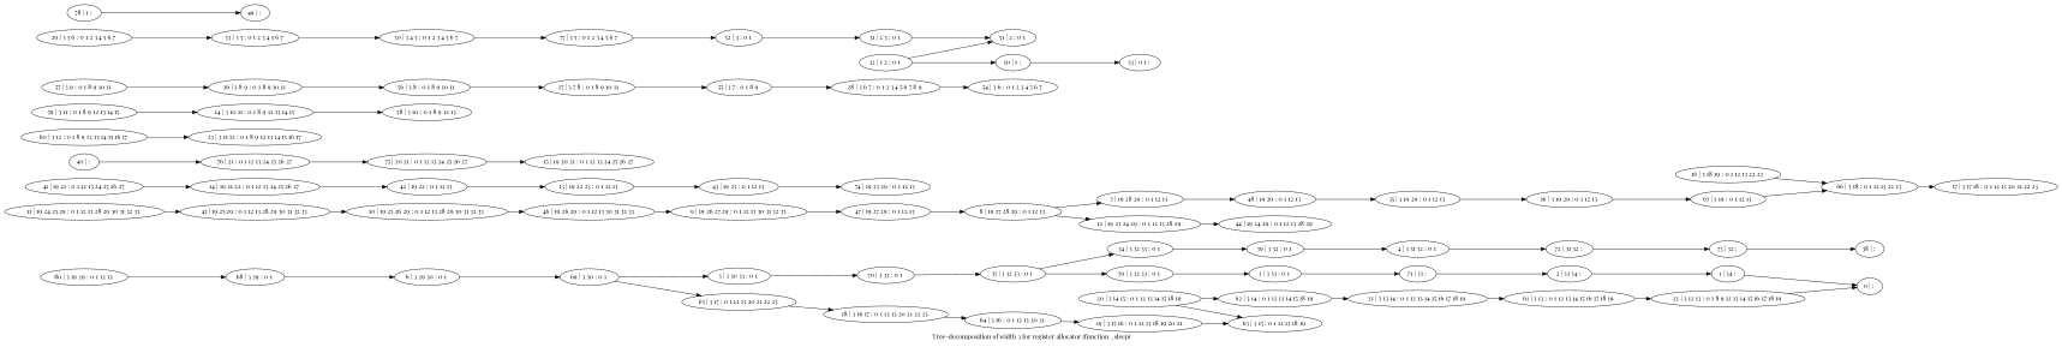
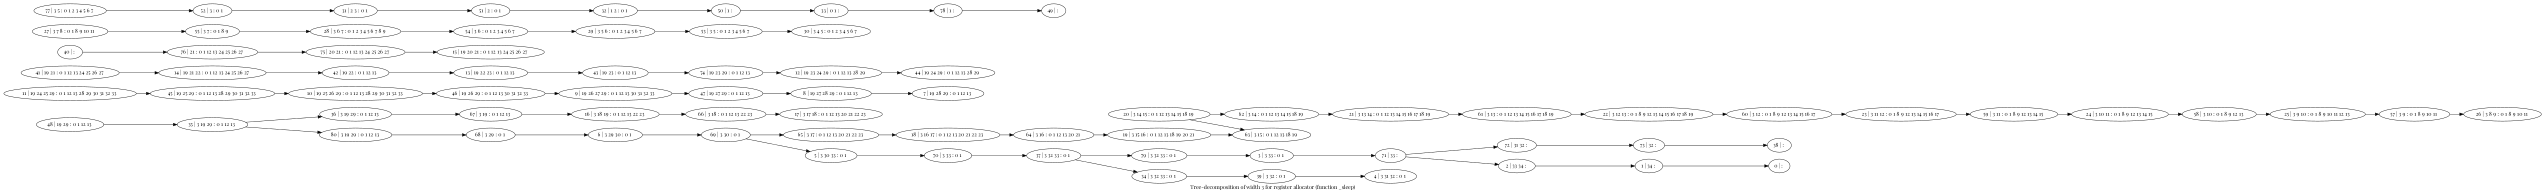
  digraph {
    fontname="Playfair Display"
    label="Tree-decomposition of width 3 for register allocator (function _sleep)"
    rankdir=LR
    node [fontname="Playfair Display"]
    edge [fontname="Playfair Display"]
    n1 [label="0 | : "]
    n2 [label="1 | 34 : "]
    n3 [label="2 | 33 34 : "]
    n4 [label="3 | 3 33 : 0 1 "]
    n5 [label="71 | 33 : "]
    n6 [label="4 | 3 31 32 : 0 1 "]
    n7 [label="72 | 31 32 : "]
    n8 [label="73 | 32 : "]
    n9 [label="5 | 3 30 33 : 0 1 "]
    n10 [label="70 | 3 33 : 0 1 "]
    n11 [label="37 | 3 32 33 : 0 1 "]
    n12 [label="6 | 3 29 30 : 0 1 "]
    n13 [label="69 | 3 30 : 0 1 "]
    n14 [label="65 | 3 17 : 0 1 12 13 20 21 22 23 "]
    n15 [label="7 | 19 28 29 : 0 1 12 13 "]
    n16 [label="48 | 19 29 : 0 1 12 13 "]
    n17 [label="35 | 3 19 29 : 0 1 12 13 "]
    n18 [label="8 | 19 27 28 29 : 0 1 12 13 "]
    n19 [label="9 | 19 26 27 29 : 0 1 12 13 30 31 32 33 "]
    n20 [label="47 | 19 27 29 : 0 1 12 13 "]
    n21 [label="10 | 19 25 26 29 : 0 1 12 13 28 29 30 31 32 33 "]
    n22 [label="46 | 19 26 29 : 0 1 12 13 30 31 32 33 "]
    n23 [label="11 | 19 24 25 29 : 0 1 12 13 28 29 30 31 32 33 "]
    n24 [label="45 | 19 25 29 : 0 1 12 13 28 29 30 31 32 33 "]
    n25 [label="12 | 19 23 24 29 : 0 1 12 13 28 29 "]
    n26 [label="44 | 19 24 29 : 0 1 12 13 28 29 "]
    n27 [label="13 | 19 22 23 : 0 1 12 13 "]
    n28 [label="43 | 19 23 : 0 1 12 13 "]
    n29 [label="74 | 19 23 29 : 0 1 12 13 "]
    n30 [label="14 | 19 21 22 : 0 1 12 13 24 25 26 27 "]
    n31 [label="42 | 19 22 : 0 1 12 13 "]
    n32 [label="15 | 19 20 21 : 0 1 12 13 24 25 26 27 "]
    n33 [label="41 | 19 21 : 0 1 12 13 24 25 26 27 "]
    n34 [label="16 | 3 18 19 : 0 1 12 13 22 23 "]
    n35 [label="66 | 3 18 : 0 1 12 13 22 23 "]
    n36 [label="17 | 3 17 18 : 0 1 12 13 20 21 22 23 "]
    n37 [label="18 | 3 16 17 : 0 1 12 13 20 21 22 23 "]
    n38 [label="64 | 3 16 : 0 1 12 13 20 21 "]
    n39 [label="19 | 3 15 16 : 0 1 12 13 18 19 20 21 "]
    n40 [label="63 | 3 15 : 0 1 12 13 18 19 "]
    n41 [label="20 | 3 14 15 : 0 1 12 13 14 15 18 19 "]
    n42 [label="62 | 3 14 : 0 1 12 13 14 15 18 19 "]
    n43 [label="21 | 3 13 14 : 0 1 12 13 14 15 16 17 18 19 "]
    n44 [label="61 | 3 13 : 0 1 12 13 14 15 16 17 18 19 "]
    n45 [label="22 | 3 12 13 : 0 1 8 9 12 13 14 15 16 17 18 19 "]
    n46 [label="60 | 3 12 : 0 1 8 9 12 13 14 15 16 17 "]
    n47 [label="23 | 3 11 12 : 0 1 8 9 12 13 14 15 16 17 "]
    n48 [label="59 | 3 11 : 0 1 8 9 12 13 14 15 "]
    n49 [label="24 | 3 10 11 : 0 1 8 9 12 13 14 15 "]
    n50 [label="58 | 3 10 : 0 1 8 9 12 13 "]
+   n51 [label="25 | 3 9 10 : 0 1 8 9 10 11 12 13 "]
    n52 [label="57 | 3 9 : 0 1 8 9 10 11 "]
    n53 [label="26 | 3 8 9 : 0 1 8 9 10 11 "]
-   n54 [label="56 | 3 8 : 0 1 8 9 10 11 "]
    n55 [label="27 | 3 7 8 : 0 1 8 9 10 11 "]
    n56 [label="55 | 3 7 : 0 1 8 9 "]
    n57 [label="28 | 3 6 7 : 0 1 2 3 4 5 6 7 8 9 "]
    n58 [label="54 | 3 6 : 0 1 2 3 4 5 6 7 "]
    n59 [label="29 | 3 5 6 : 0 1 2 3 4 5 6 7 "]
    n60 [label="53 | 3 5 : 0 1 2 3 4 5 6 7 "]
    n61 [label="30 | 3 4 5 : 0 1 2 3 4 5 6 7 "]
    n62 [label="77 | 3 5 : 0 1 2 3 4 5 6 7 "]
    n63 [label="52 | 3 : 0 1 "]
    n64 [label="31 | 2 3 : 0 1 "]
    n65 [label="51 | 2 : 0 1 "]
    n66 [label="32 | 1 2 : 0 1 "]
    n67 [label="50 | 1 : "]
    n68 [label="33 | 0 1 : "]
    n69 [label="78 | 1 : "]
    n70 [label="49 | : "]
    n71 [label="34 | 3 32 33 : 0 1 "]
    n72 [label="39 | 3 32 : 0 1 "]
    n73 [label="36 | 3 19 29 : 0 1 12 13 "]
    n74 [label="80 | 3 19 29 : 0 1 12 13 "]
    n75 [label="67 | 3 19 : 0 1 12 13 "]
    n76 [label="68 | 3 29 : 0 1 "]
    n77 [label="79 | 3 32 33 : 0 1 "]
    n78 [label="38 | : "]
    n79 [label="40 | : "]
    n80 [label="76 | 21 : 0 1 12 13 24 25 26 27 "]
    n81 [label="75 | 20 21 : 0 1 12 13 24 25 26 27 "]
    n2 -> n1
    n3 -> n2
    n4 -> n5
    n5 -> n3
-   n6 -> n7
+   n5 -> n7
    n7 -> n8
    n8 -> n78
    n9 -> n10
    n10 -> n11
    n11 -> n71
    n11 -> n77
    n12 -> n13
    n13 -> n9
    n13 -> n14
    n14 -> n37
-   n15 -> n16
    n16 -> n17
    n17 -> n73
+   n17 -> n74
    n18 -> n15
    n19 -> n20
    n20 -> n18
    n21 -> n22
    n22 -> n19
    n23 -> n24
    n24 -> n21
    n25 -> n26
    n27 -> n28
    n28 -> n29
-   n18 -> n25
+   n29 -> n25
    n30 -> n31
    n31 -> n27
    n33 -> n30
    n34 -> n35
    n35 -> n36
    n37 -> n38
    n38 -> n39
    n39 -> n40
    n41 -> n40
    n41 -> n42
    n42 -> n43
    n43 -> n44
    n44 -> n45
-   n45 -> n1
+   n45 -> n46
    n46 -> n47
+   n47 -> n48
    n48 -> n49
    n49 -> n50
+   n50 -> n51
+   n51 -> n52
    n52 -> n53
-   n53 -> n54
-   n54 -> n55
    n55 -> n56
    n56 -> n57
    n57 -> n58
+   n58 -> n59
    n59 -> n60
    n60 -> n61
-   n61 -> n62
    n62 -> n63
    n63 -> n64
    n64 -> n65
-   n66 -> n65
+   n65 -> n66
    n66 -> n67
    n67 -> n68
+   n68 -> n69
    n69 -> n70
    n71 -> n72
    n72 -> n6
    n73 -> n75
    n74 -> n76
-   n75 -> n35
+   n75 -> n34
    n76 -> n12
    n77 -> n4
    n79 -> n80
    n80 -> n81
    n81 -> n32
  }
